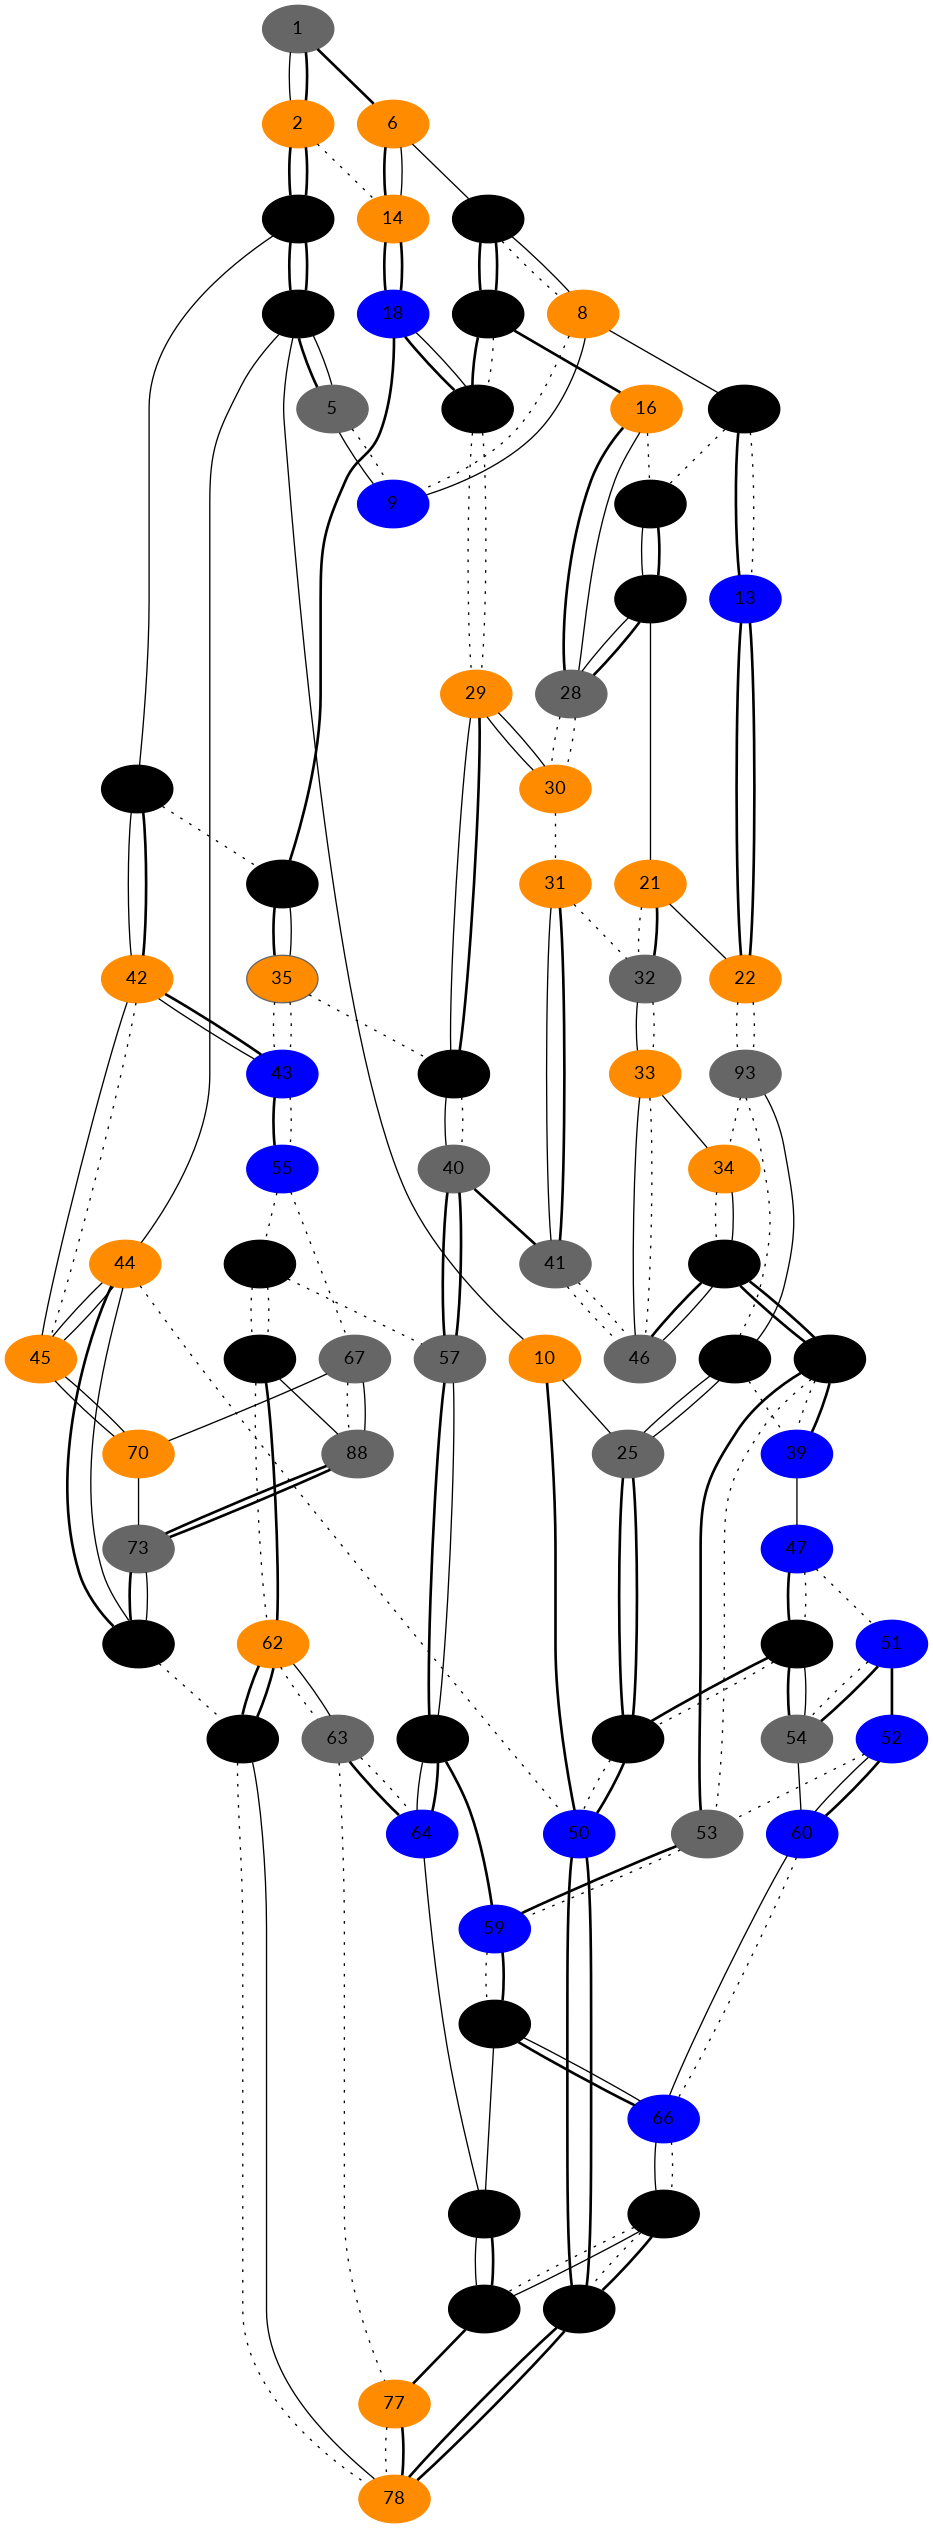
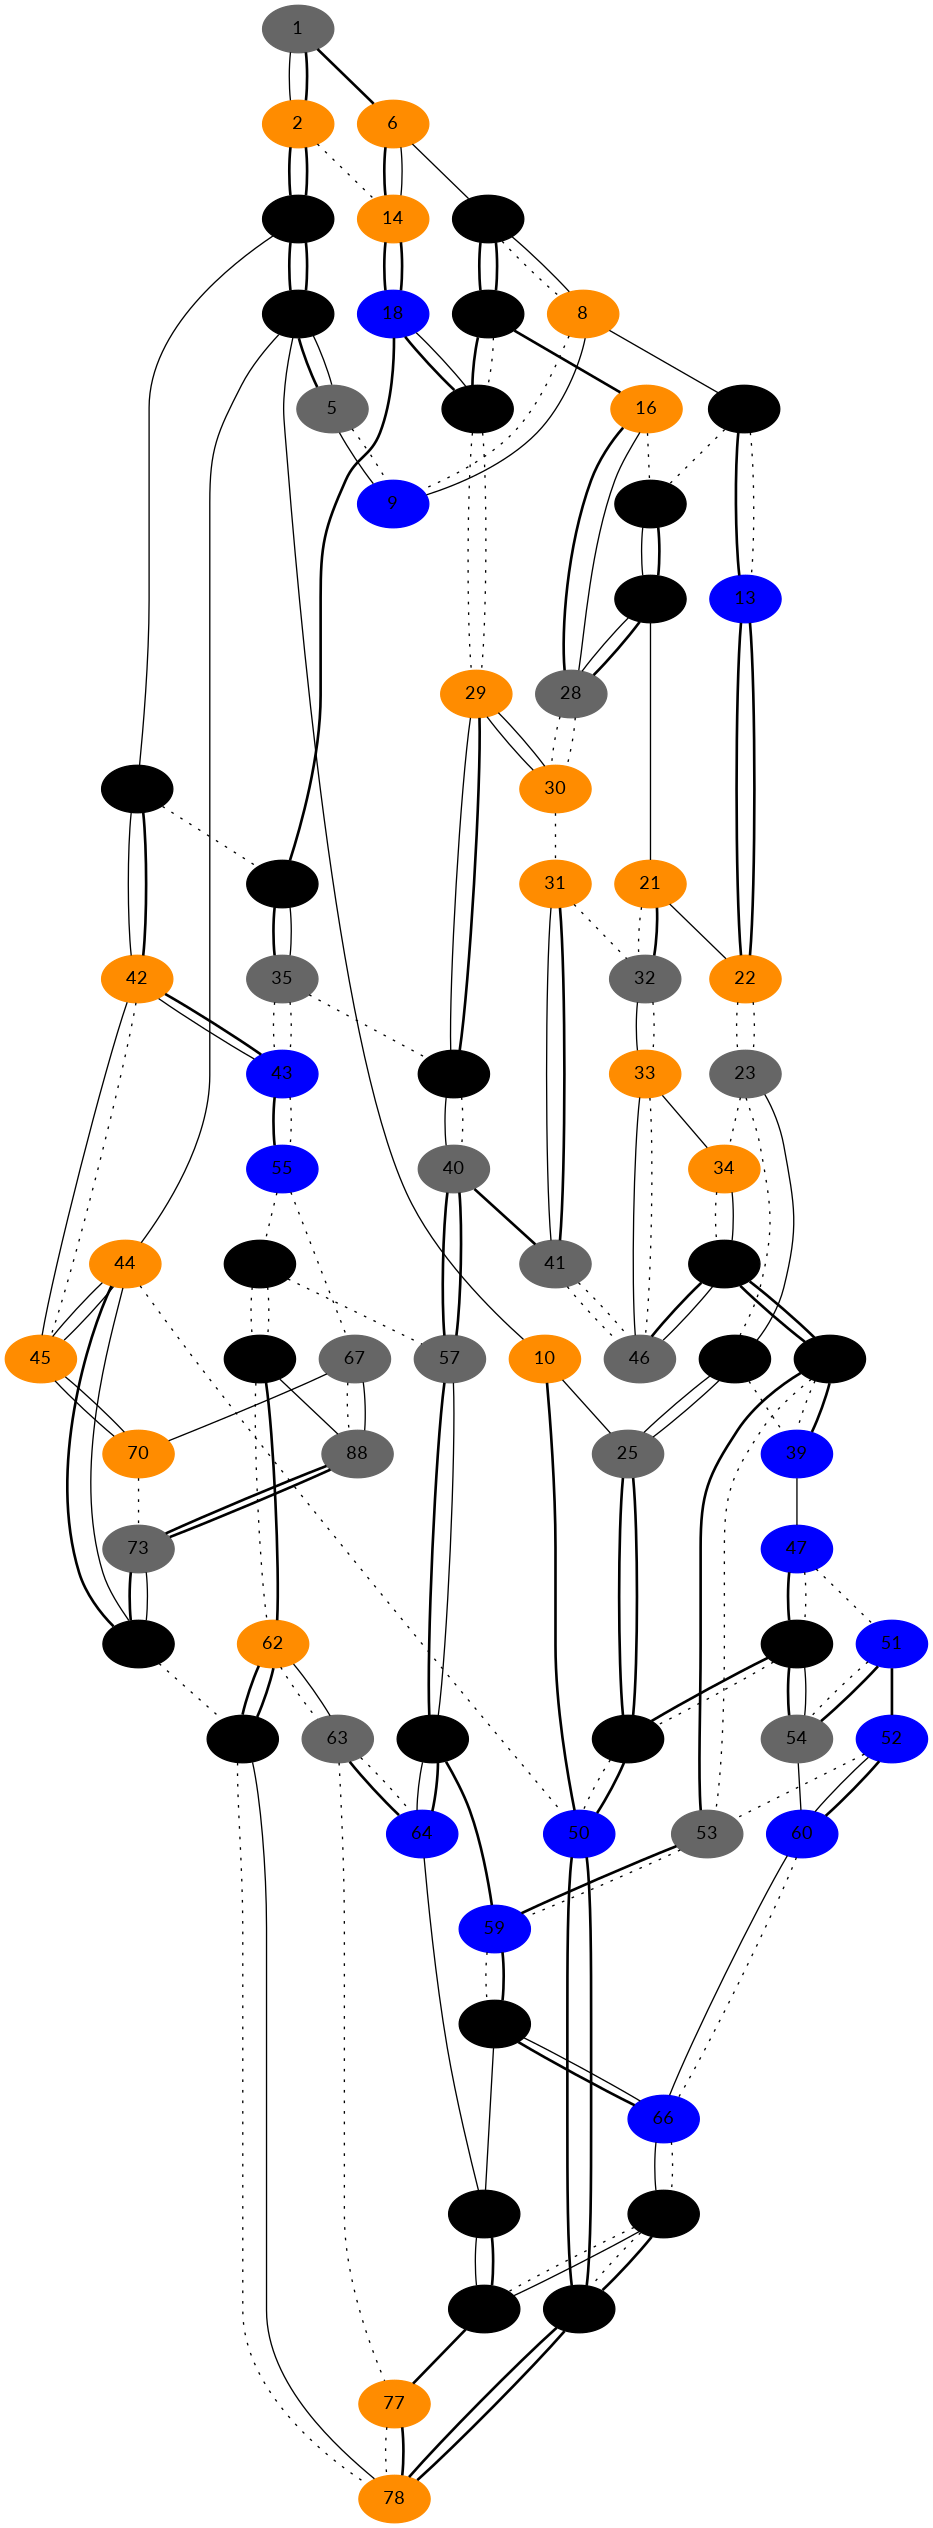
  graph {
    fontname=Lato
    node [color=black fontname=Lato style=filled]
    edge [fontname=Lato style=bold]
    1 [color=gray40]
    2 [color=darkorange]
    6 [color=darkorange]
    3
    14 [color=darkorange]
    7
    4
    26
    18 [color=blue]
    5 [color=gray40]
    10 [color=darkorange]
    44 [color=darkorange]
    27
    42 [color=darkorange]
    9 [color=blue]
    25 [color=gray40]
    50 [color=blue]
    45 [color=darkorange]
    74
    8 [color=darkorange]
    15
    12
    16 [color=darkorange]
    19
    13 [color=blue]
    17
    49
    72
    22 [color=darkorange]
    20
-   23 [color=gray40 label=93]
+   23 [color=gray40]
    28 [color=gray40]
    29 [color=darkorange]
    30 [color=darkorange]
    21 [color=darkorange]
-   35 [color=gray40 fillcolor=darkorange]
+   35 [color=gray40]
    36
    32 [color=gray40]
    33 [color=darkorange]
    24
    34 [color=darkorange]
    39 [color=blue]
    37
    47 [color=blue]
    43 [color=blue]
    31 [color=darkorange]
    40 [color=gray40]
    41 [color=gray40]
    46 [color=gray40]
    38
    55 [color=blue]
    57 [color=gray40]
    53 [color=gray40]
    59 [color=blue]
    48
    51 [color=blue]
    58
    70 [color=darkorange]
    56
    67 [color=gray40]
    75
    73 [color=gray40]
    54 [color=gray40]
    52 [color=blue]
    60 [color=blue]
    78 [color=darkorange]
    66 [color=blue]
    65
    61
    n70 [color=gray40 label=88]
    62 [color=darkorange]
    64 [color=blue]
    69
    71
    63 [color=gray40]
    77 [color=darkorange]
    76
    1 -- 2 [style=solid]
    1 -- 2
    1 -- 6
    2 -- 3
    2 -- 3
    2 -- 14 [style=dotted]
    6 -- 14
    6 -- 14 [style=solid]
    6 -- 7 [style=solid]
    3 -- 4
    3 -- 4
    3 -- 26 [style=solid]
    14 -- 18
    14 -- 18
    7 -- 8 [style=dotted]
    7 -- 8 [style=solid]
    7 -- 15
    7 -- 15
    4 -- 5
    4 -- 5 [style=solid]
    4 -- 10 [style=solid]
    4 -- 44 [style=solid]
    26 -- 27 [style=dotted]
    26 -- 42 [style=solid]
    26 -- 42
    18 -- 27
    18 -- 19
    18 -- 19 [style=solid]
    5 -- 9 [style=solid]
    5 -- 9 [style=dotted]
    10 -- 25 [style=solid]
    10 -- 50
    44 -- 50 [style=dotted]
    44 -- 45 [style=solid]
    44 -- 45 [style=solid]
    44 -- 74
    44 -- 74 [style=solid]
    27 -- 35
    27 -- 35 [style=solid]
    42 -- 45 [style=solid]
    42 -- 45 [style=dotted]
    42 -- 43 [style=solid]
    42 -- 43
    25 -- 49
    25 -- 49
    50 -- 72
    50 -- 72
    45 -- 70 [style=solid]
    45 -- 70 [style=solid]
    74 -- 75 [style=dotted]
    8 -- 9 [style=dotted]
    8 -- 9 [style=solid]
    8 -- 12 [style=solid]
    15 -- 16
    15 -- 19
    15 -- 19 [style=dotted]
    12 -- 13
    12 -- 13 [style=dotted]
    12 -- 17 [style=dotted]
    16 -- 17 [style=dotted]
    16 -- 28
    16 -- 28 [style=solid]
    19 -- 29 [style=dotted]
    19 -- 29 [style=dotted]
    13 -- 22
    13 -- 22
    17 -- 20 [style=solid]
    17 -- 20
    49 -- 50 [style=dotted]
    49 -- 50
    72 -- 78
    72 -- 78
    22 -- 23 [style=dotted]
    22 -- 23 [style=dotted]
    20 -- 28 [style=solid]
    20 -- 28
    20 -- 21 [style=solid]
    23 -- 24 [style=dotted]
    23 -- 24 [style=solid]
    23 -- 34 [style=dotted]
    28 -- 30 [style=dotted]
    28 -- 30 [style=dotted]
    29 -- 30 [style=solid]
    29 -- 30 [style=solid]
    29 -- 36 [style=solid]
    29 -- 36
    30 -- 31 [style=dotted]
    21 -- 22 [style=solid]
    21 -- 32 [style=dotted]
    21 -- 32
    35 -- 36 [style=dotted]
    35 -- 43 [style=dotted]
    35 -- 43 [style=dotted]
    36 -- 40 [style=solid]
    36 -- 40 [style=dotted]
    32 -- 33 [style=solid]
    32 -- 33 [style=dotted]
    33 -- 34 [style=solid]
    33 -- 46 [style=solid]
    33 -- 46 [style=dotted]
    24 -- 25 [style=solid]
    24 -- 25 [style=solid]
    24 -- 39 [style=dotted]
    34 -- 37 [style=dotted]
    34 -- 37 [style=solid]
    39 -- 47 [style=solid]
    37 -- 46
    37 -- 46 [style=solid]
    37 -- 38
    37 -- 38
    47 -- 48
    47 -- 48 [style=dotted]
    47 -- 51 [style=dotted]
    43 -- 55
    43 -- 55 [style=dotted]
    31 -- 32 [style=dotted]
    31 -- 41 [style=solid]
    31 -- 41
    40 -- 41
    40 -- 57
    40 -- 57
    41 -- 46 [style=dotted]
    41 -- 46 [style=dotted]
    38 -- 39 [style=dotted]
    38 -- 39
    38 -- 53
    38 -- 53 [style=dotted]
    55 -- 56 [style=dotted]
    55 -- 67 [style=dotted]
    57 -- 58
    57 -- 58 [style=solid]
    53 -- 59
    53 -- 59 [style=dotted]
    59 -- 65 [style=dotted]
    59 -- 65
    48 -- 49
    48 -- 49 [style=dotted]
    48 -- 54
    48 -- 54 [style=solid]
    51 -- 54 [style=dotted]
    51 -- 54
    51 -- 52
    58 -- 59
    58 -- 64 [style=solid]
    58 -- 64
-   70 -- 73 [style=solid]
+   70 -- 73 [style=dotted]
    56 -- 57 [style=dotted]
    56 -- 61 [style=dotted]
    56 -- 61 [style=dotted]
    67 -- 70 [style=solid]
    67 -- n70 [style=dotted]
    67 -- n70 [style=solid]
    75 -- 78 [style=dotted]
    75 -- 78 [style=solid]
    73 -- 74
    73 -- 74 [style=solid]
    54 -- 60 [style=solid]
    52 -- 53 [style=dotted]
    52 -- 60 [style=solid]
    52 -- 60
    60 -- 66 [style=solid]
    60 -- 66 [style=dotted]
    66 -- 71 [style=solid]
    66 -- 71 [style=dotted]
    65 -- 66
    65 -- 66 [style=solid]
    65 -- 69 [style=solid]
    61 -- n70 [style=solid]
    61 -- 62 [style=dotted]
    61 -- 62
    n70 -- 73
    n70 -- 73
    62 -- 75
    62 -- 75
    62 -- 63 [style=dotted]
    62 -- 63 [style=solid]
    64 -- 69 [style=solid]
    69 -- 76 [style=solid]
    69 -- 76
    71 -- 72 [style=dotted]
    71 -- 72
    71 -- 76 [style=dotted]
    71 -- 76 [style=solid]
    63 -- 64
    63 -- 64 [style=dotted]
    63 -- 77 [style=dotted]
    77 -- 78 [style=dotted]
    77 -- 78
    76 -- 77
  }
